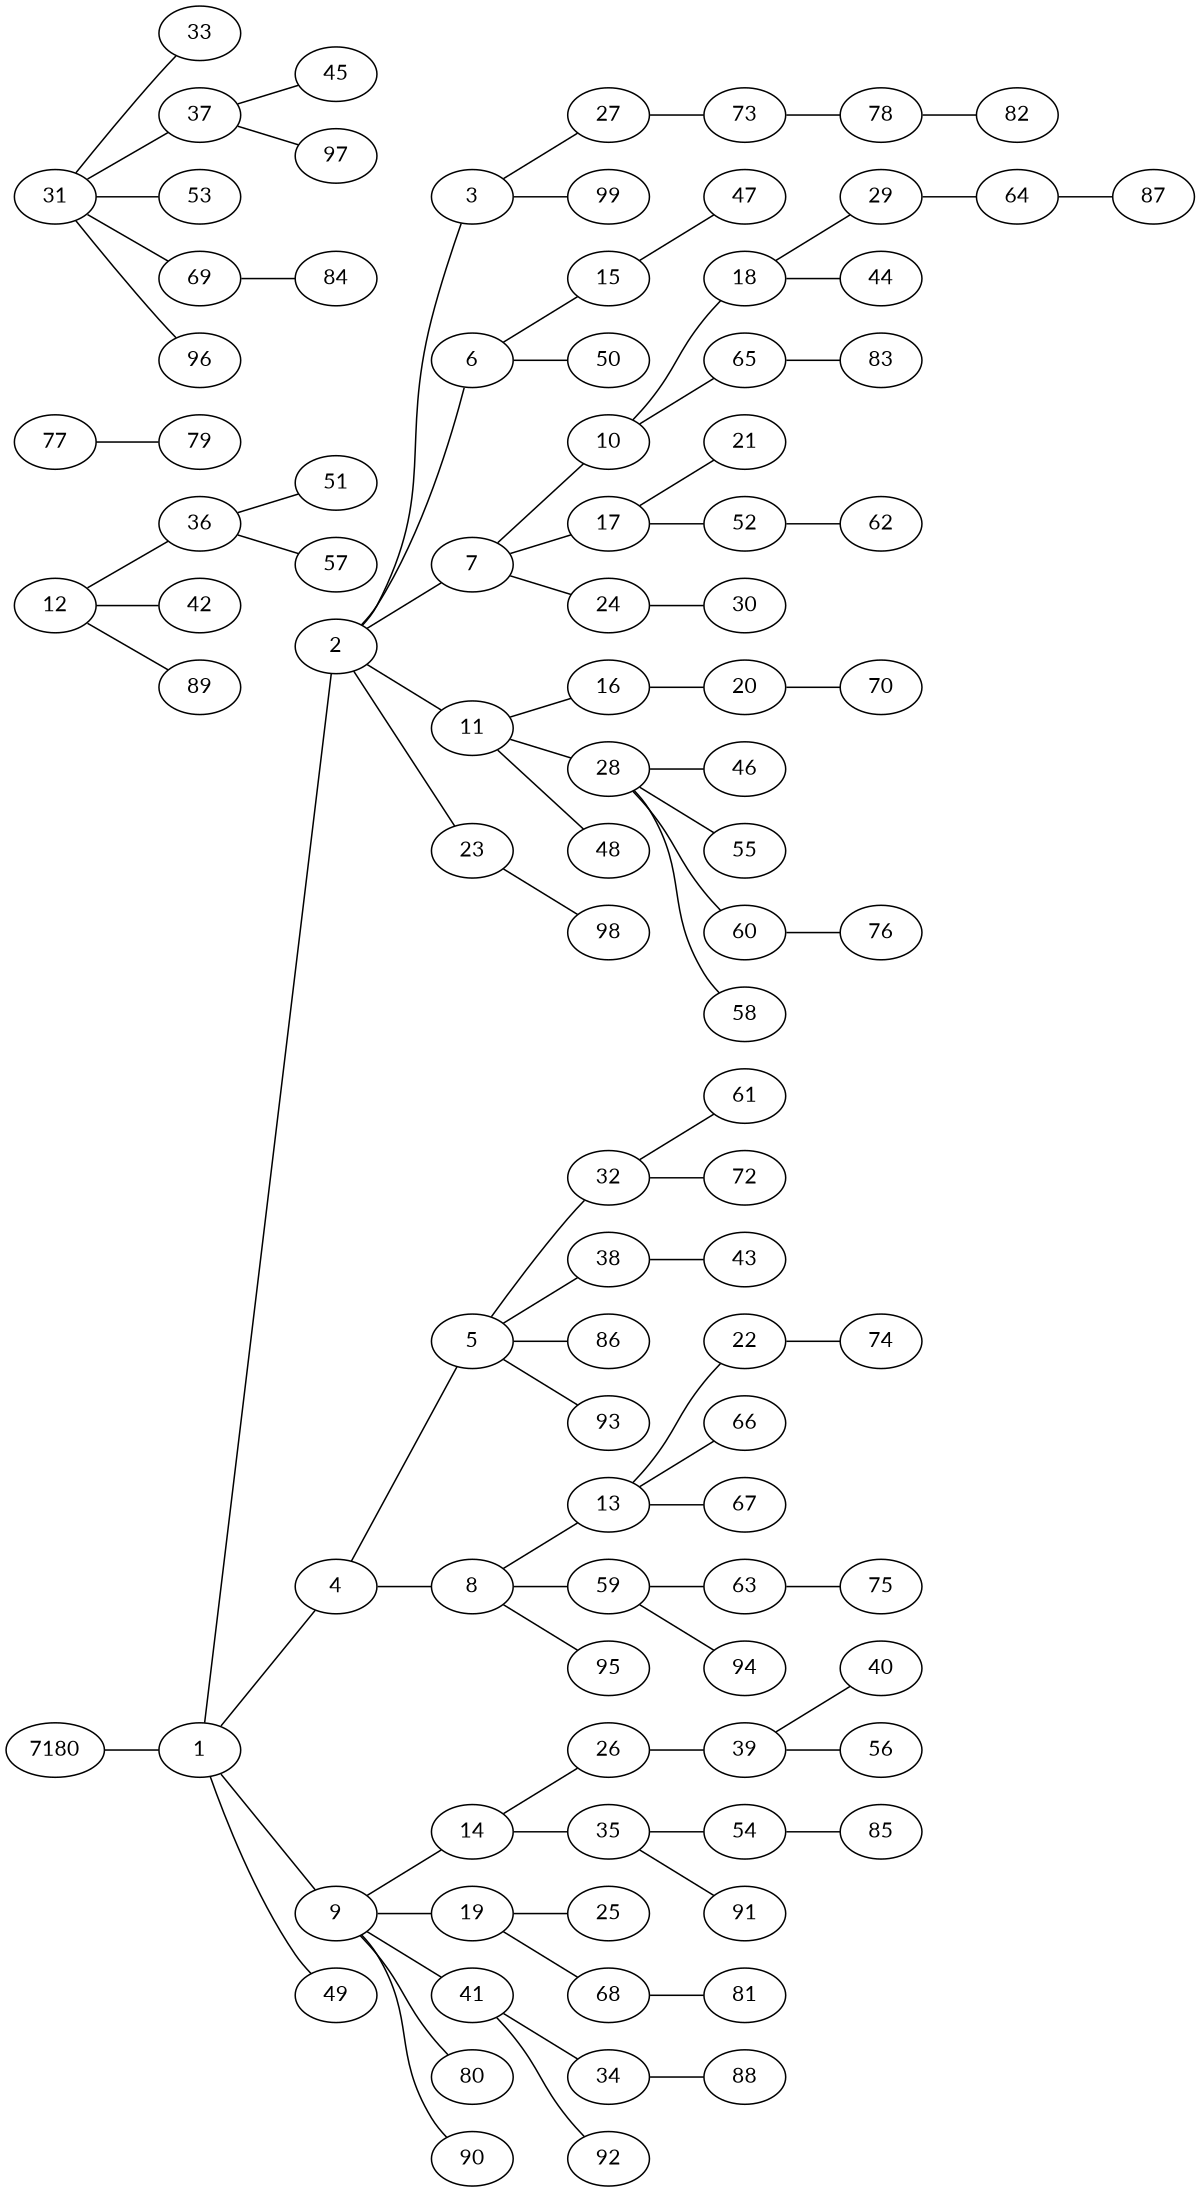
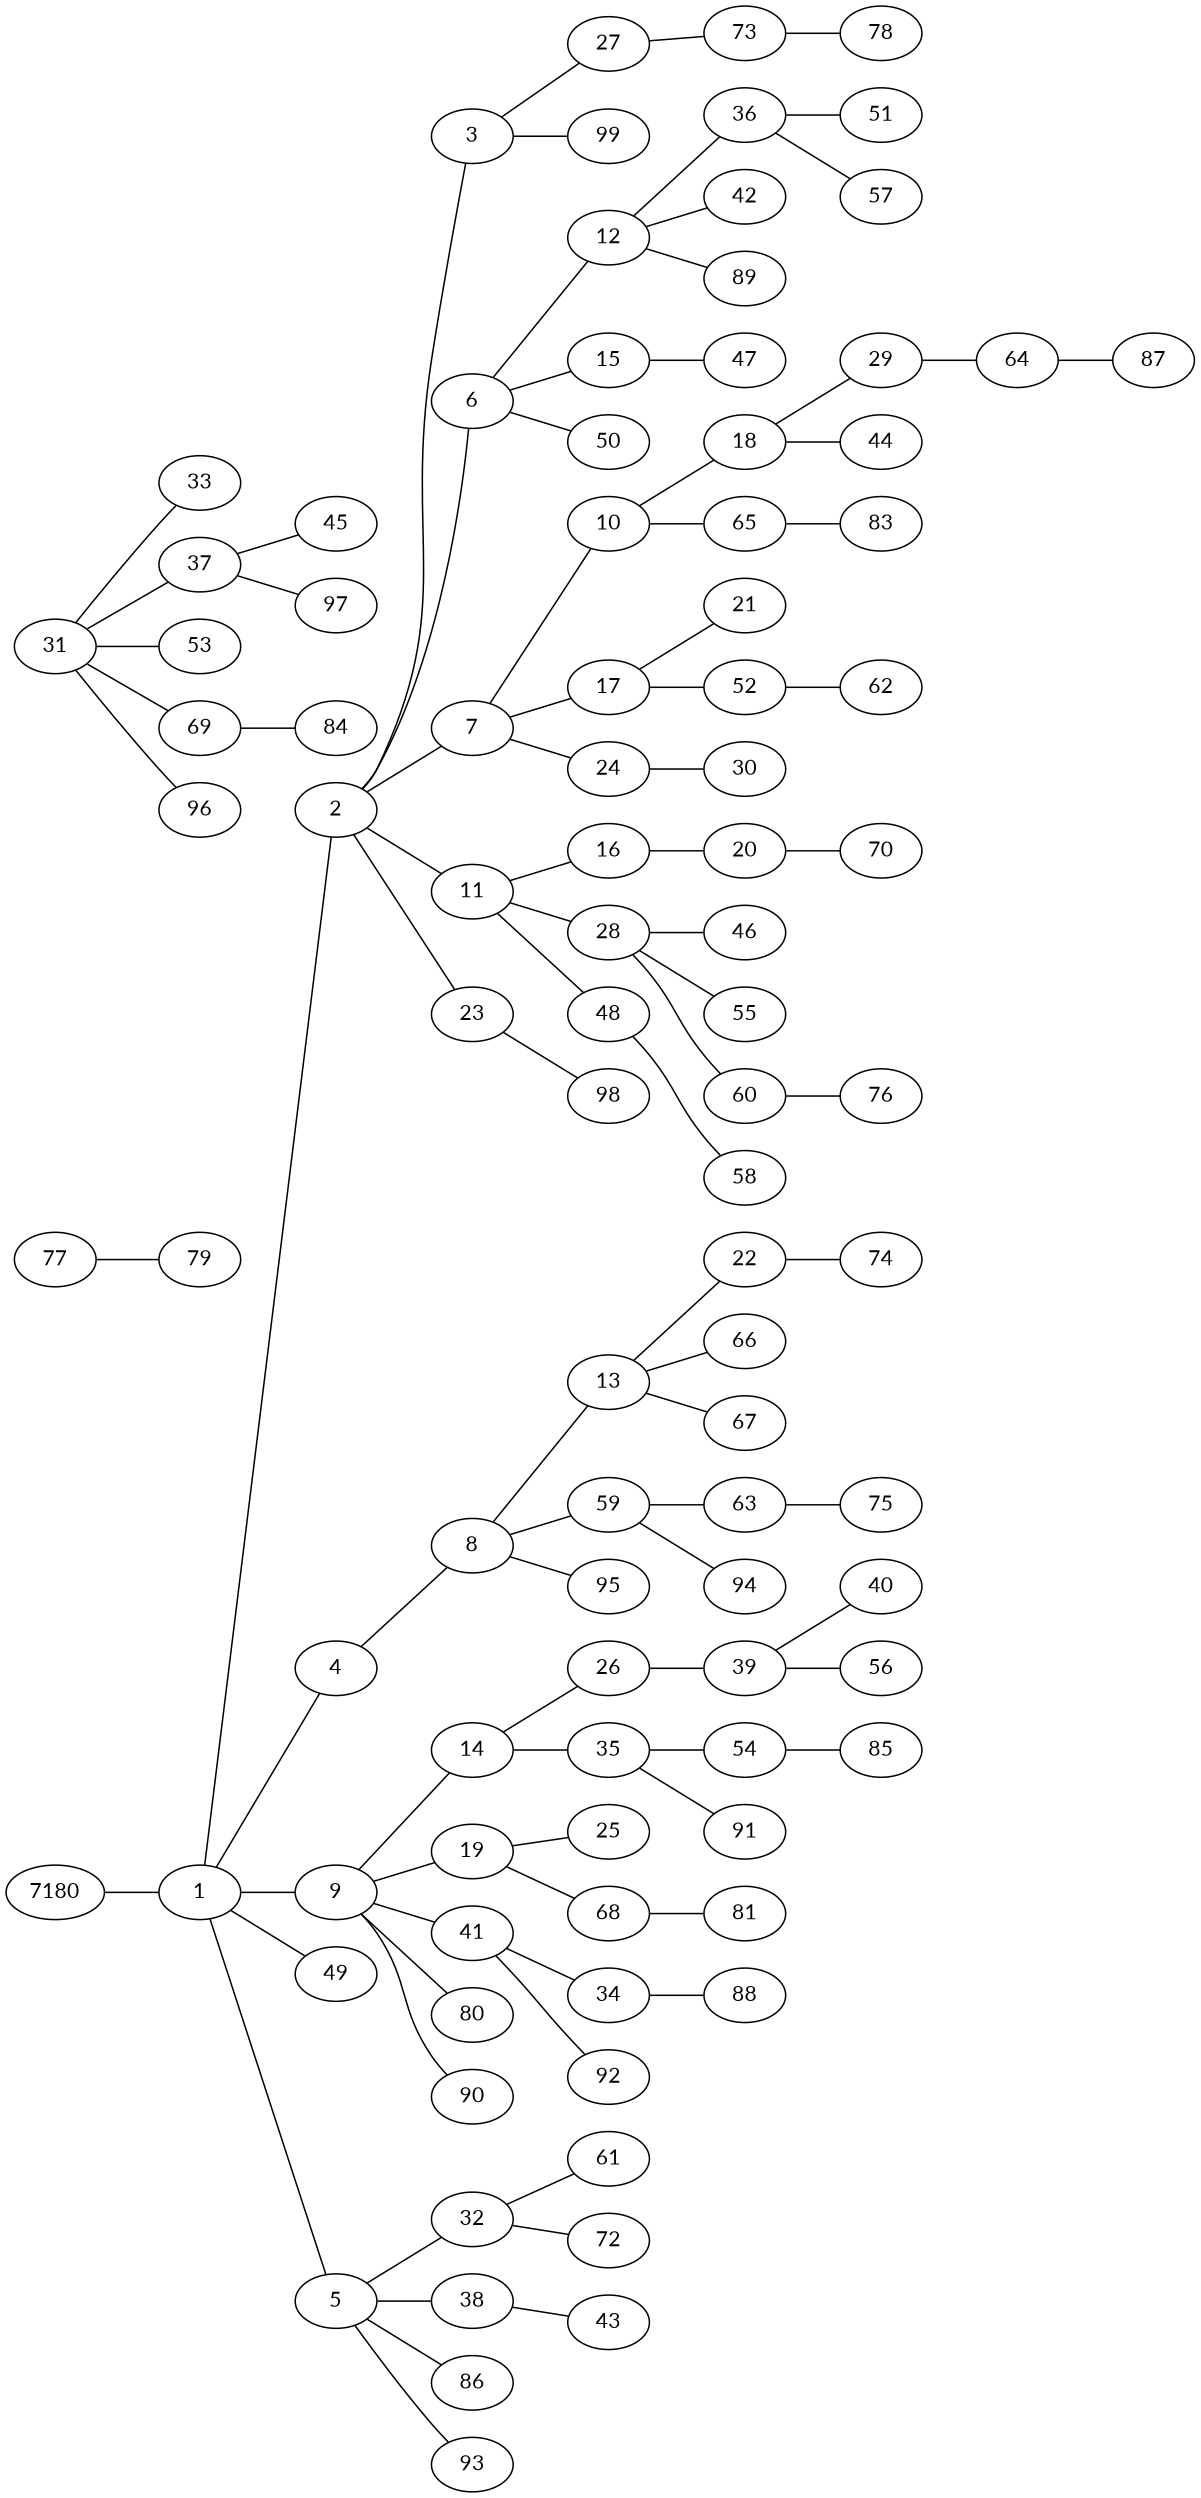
  graph {
    fontname=Lato
    rankdir=LR
    node [fontname=Lato]
    edge [fontname=Lato]
    n1 [label=7180]
    1
    2
    4
    9
    49
    3
    6
    7
    11
    23
    5
    8
    14
    19
    41
    80
    90
    27
    99
    12
    15
    50
    10
    17
    24
    16
    28
    48
    98
    73
    78
    77
    79
-   82
    36
    42
    89
    47
    51
    57
    18
    65
    21
    52
    30
    29
    44
    83
    64
    87
    62
    20
    46
    55
    60
    58
    70
    31
    33
    37
    53
    69
    96
    45
    97
    84
    76
    32
    38
    86
    93
    13
    59
    95
    61
    72
    43
    22
    66
    67
    63
    94
    74
    75
    26
    35
    25
    68
    34
    92
    39
    54
    91
    40
    56
    85
    88
    81
    n1 -- 1
    1 -- 2
    1 -- 4
    1 -- 9
    1 -- 49
    2 -- 3
    2 -- 6
    2 -- 7
    2 -- 11
    2 -- 23
-   4 -- 5
+   1 -- 5
    4 -- 8
    9 -- 14
    9 -- 19
    9 -- 41
    9 -- 80
    9 -- 90
    3 -- 27
    3 -- 99
+   6 -- 12
    6 -- 15
    6 -- 50
    7 -- 10
    7 -- 17
    7 -- 24
    11 -- 16
    11 -- 28
    11 -- 48
    23 -- 98
    5 -- 32
    5 -- 38
    5 -- 86
    5 -- 93
    8 -- 13
    8 -- 59
    8 -- 95
    14 -- 26
    14 -- 35
    19 -- 25
    19 -- 68
    41 -- 34
    41 -- 92
    27 -- 73
    12 -- 36
    12 -- 42
    12 -- 89
    15 -- 47
    10 -- 18
    10 -- 65
    17 -- 21
    17 -- 52
    24 -- 30
    16 -- 20
    28 -- 46
    28 -- 55
    28 -- 60
-   28 -- 58
+   48 -- 58
    73 -- 78
-   78 -- 82
    77 -- 79
    36 -- 51
    36 -- 57
    18 -- 29
    18 -- 44
    65 -- 83
    52 -- 62
    29 -- 64
    64 -- 87
    20 -- 70
    60 -- 76
    31 -- 33
    31 -- 37
    31 -- 53
    31 -- 69
    31 -- 96
    37 -- 45
    37 -- 97
    69 -- 84
    32 -- 61
    32 -- 72
    38 -- 43
    13 -- 22
    13 -- 66
    13 -- 67
    59 -- 63
    59 -- 94
    22 -- 74
    63 -- 75
    26 -- 39
    35 -- 54
    35 -- 91
    68 -- 81
    34 -- 88
    39 -- 40
    39 -- 56
    54 -- 85
  }
